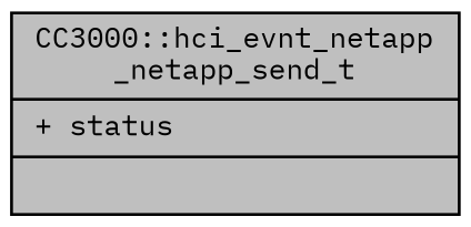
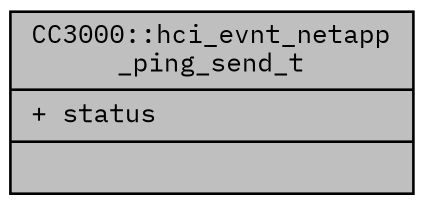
  digraph {
    fontname="IBM Plex Mono"
-   n1 [color=black fillcolor=grey75 fontcolor=black fontname="IBM Plex Mono" fontsize=10 height=0.2 label="{CC3000::hci_evnt_netapp\l_netapp_send_t\n|+ status\l|}" shape=record style=filled width=0.4]
+   n1 [color=black fillcolor=grey75 fontcolor=black fontname="IBM Plex Mono" fontsize=10 height=0.2 label="{CC3000::hci_evnt_netapp\l_ping_send_t\n|+ status\l|}" shape=record style=filled width=0.4]
  }
